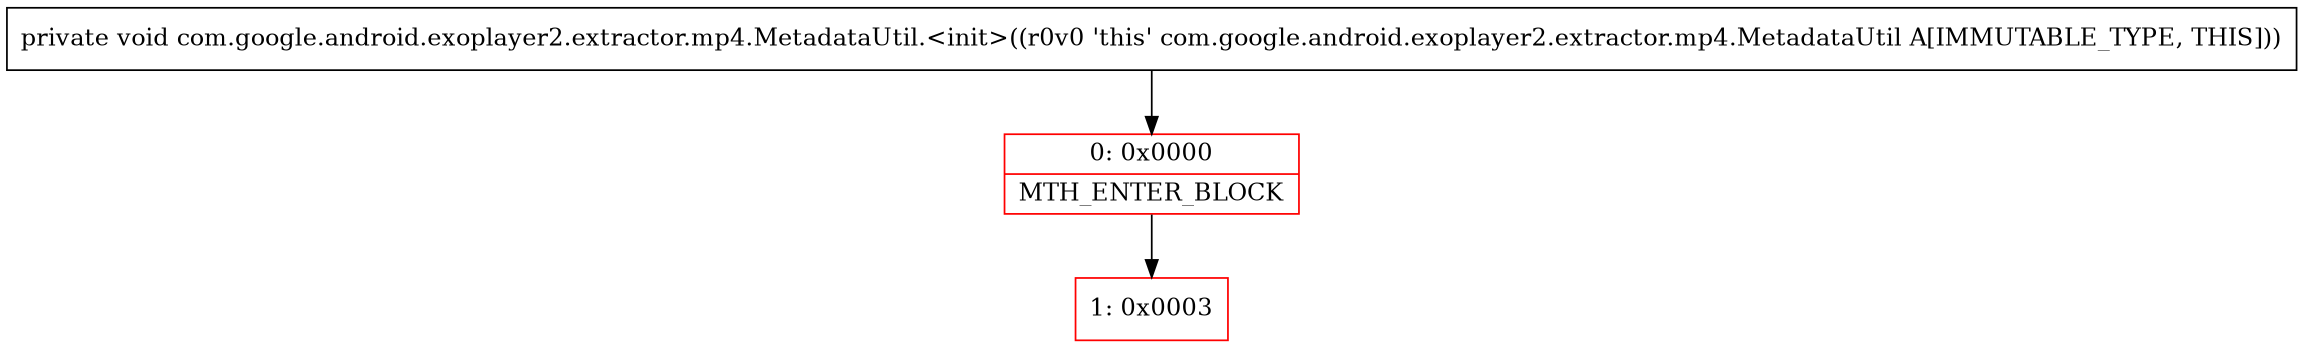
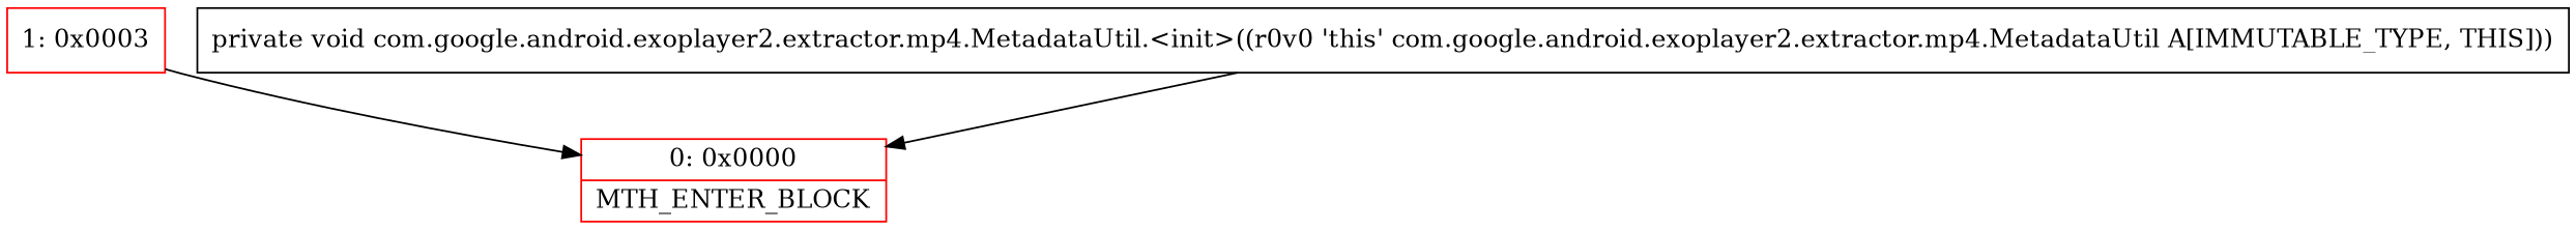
  digraph {
    node [color=red shape=record]
    n1 [label="{0\:\ 0x0000|MTH_ENTER_BLOCK\l}"]
    n2 [label="{1\:\ 0x0003}"]
    n3 [label="{private void com.google.android.exoplayer2.extractor.mp4.MetadataUtil.\<init\>((r0v0 'this' com.google.android.exoplayer2.extractor.mp4.MetadataUtil A[IMMUTABLE_TYPE, THIS])) }" color=""]
    subgraph cluster_1 {
      label="R(0)"
    }
-   n1 -> n2
+   n2 -> n1
    n3 -> n1
  }
